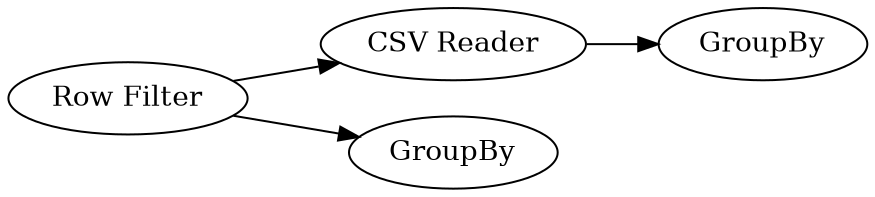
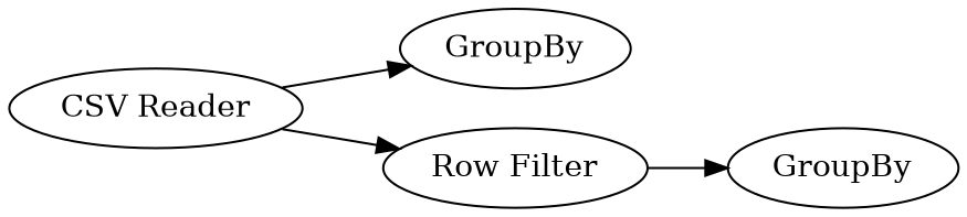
  digraph {
    rankdir=LR
    n1 [label="CSV Reader"]
    n2 [label=GroupBy]
    n3 [label="Row Filter"]
    n4 [label=GroupBy]
    n1 -> n2
-   n3 -> n1
+   n1 -> n3
    n3 -> n4
  }
